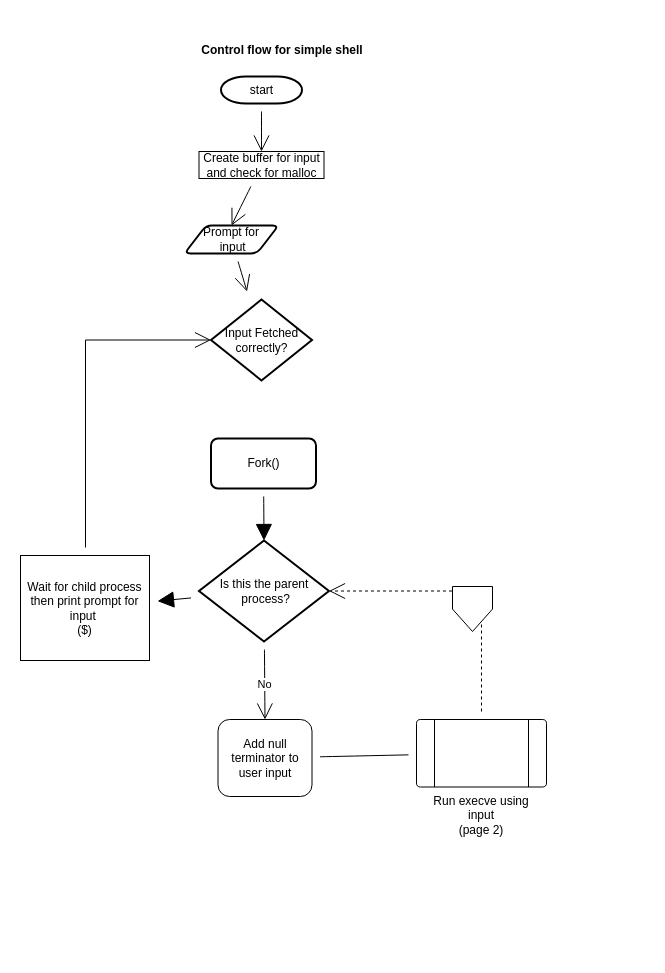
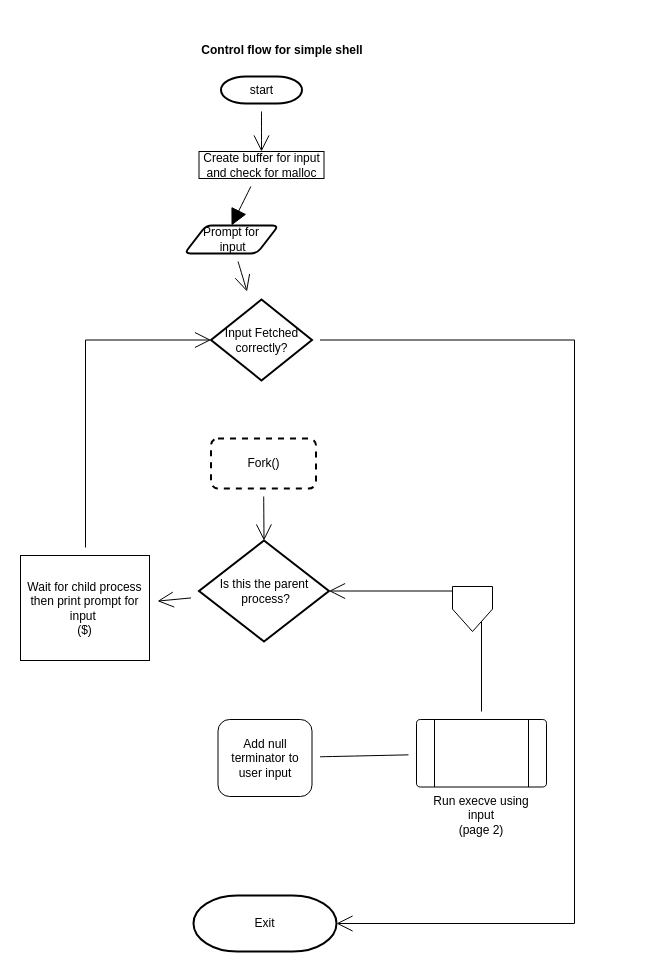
  <mxCell id="0" />
  <mxCell id="1" parent="0" />
+ <mxCell id="2" value="Exit" style="strokeWidth=2;html=1;shape=mxgraph.flowchart.terminator;whiteSpace=wrap;hachureGap=4;" parent="1" vertex="1"><mxGeometry x="193" y="895" width="143" height="56" as="geometry" /></mxCell>
  <mxCell id="3" style="edgeStyle=none;curved=1;rounded=0;orthogonalLoop=1;jettySize=auto;html=1;entryX=0.5;entryY=0;entryDx=0;entryDy=0;endArrow=open;startSize=14;endSize=14;sourcePerimeterSpacing=8;targetPerimeterSpacing=8;" parent="1" source="4" target="6" edge="1"><mxGeometry relative="1" as="geometry" /></mxCell>
  <mxCell id="4" value="start" style="strokeWidth=2;html=1;shape=mxgraph.flowchart.terminator;whiteSpace=wrap;hachureGap=4;" parent="1" vertex="1"><mxGeometry x="220.5" y="76" width="81" height="27" as="geometry" /></mxCell>
- <mxCell id="5" style="edgeStyle=none;curved=1;rounded=0;orthogonalLoop=1;jettySize=auto;html=1;entryX=0.5;entryY=0;entryDx=0;entryDy=0;endArrow=open;startSize=14;endSize=14;sourcePerimeterSpacing=8;targetPerimeterSpacing=8;" parent="1" source="6" target="10" edge="1"><mxGeometry relative="1" as="geometry" /></mxCell>
+ <mxCell id="5" style="edgeStyle=none;curved=1;rounded=0;orthogonalLoop=1;jettySize=auto;html=1;entryX=0.5;entryY=0;entryDx=0;entryDy=0;endArrow=block;startSize=14;endSize=14;sourcePerimeterSpacing=8;targetPerimeterSpacing=8;" parent="1" source="6" target="10" edge="1"><mxGeometry relative="1" as="geometry" /></mxCell>
  <mxCell id="6" value="Create buffer for input and check for malloc" style="rounded=0;whiteSpace=wrap;html=1;hachureGap=4;" parent="1" vertex="1"><mxGeometry x="198.5" y="151" width="125" height="27" as="geometry" /></mxCell>
+ <mxCell id="7" style="edgeStyle=elbowEdgeStyle;rounded=0;orthogonalLoop=1;jettySize=auto;html=1;entryX=1;entryY=0.5;entryDx=0;entryDy=0;entryPerimeter=0;endArrow=open;startSize=14;endSize=14;sourcePerimeterSpacing=8;targetPerimeterSpacing=8;" parent="1" source="8" target="2" edge="1"><mxGeometry relative="1" as="geometry"><Array as="points"><mxPoint x="574" y="635" /><mxPoint x="520" y="944" /><mxPoint x="643" y="604" /></Array></mxGeometry></mxCell>
  <mxCell id="8" value="Input Fetched correctly?" style="strokeWidth=2;html=1;shape=mxgraph.flowchart.decision;whiteSpace=wrap;hachureGap=4;" parent="1" vertex="1"><mxGeometry x="210.5" y="299" width="101" height="81" as="geometry" /></mxCell>
  <mxCell id="9" style="edgeStyle=none;curved=1;rounded=0;orthogonalLoop=1;jettySize=auto;html=1;endArrow=open;startSize=14;endSize=14;sourcePerimeterSpacing=8;targetPerimeterSpacing=8;" parent="1" source="10" target="8" edge="1"><mxGeometry relative="1" as="geometry" /></mxCell>
  <mxCell id="10" value="Prompt for&lt;br&gt;&amp;nbsp;input" style="shape=parallelogram;html=1;strokeWidth=2;perimeter=parallelogramPerimeter;whiteSpace=wrap;rounded=1;arcSize=12;size=0.23;hachureGap=4;" parent="1" vertex="1"><mxGeometry x="184" y="225" width="94" height="28" as="geometry" /></mxCell>
- <mxCell id="11" style="edgeStyle=none;curved=1;rounded=0;orthogonalLoop=1;jettySize=auto;html=1;endArrow=block;startSize=14;endSize=14;sourcePerimeterSpacing=8;targetPerimeterSpacing=8;entryX=0.5;entryY=0;entryDx=0;entryDy=0;entryPerimeter=0;" parent="1" source="12" target="15" edge="1"><mxGeometry relative="1" as="geometry" /></mxCell>
- <mxCell id="12" value="Fork()" style="rounded=1;whiteSpace=wrap;html=1;absoluteArcSize=1;arcSize=14;strokeWidth=2;hachureGap=4;" parent="1" vertex="1"><mxGeometry x="210.5" y="438" width="105" height="50" as="geometry" /></mxCell>
- <mxCell id="13" value="No" style="edgeStyle=none;curved=1;rounded=0;orthogonalLoop=1;jettySize=auto;html=1;entryX=0.5;entryY=0;entryDx=0;entryDy=0;endArrow=open;startSize=14;endSize=14;sourcePerimeterSpacing=8;targetPerimeterSpacing=8;" parent="1" source="15" target="19" edge="1"><mxGeometry relative="1" as="geometry" /></mxCell>
- <mxCell id="14" style="rounded=0;orthogonalLoop=1;jettySize=auto;html=1;endArrow=block;startSize=14;endSize=14;sourcePerimeterSpacing=8;targetPerimeterSpacing=8;" parent="1" source="15" target="17" edge="1"><mxGeometry relative="1" as="geometry" /></mxCell>
+ <mxCell id="11" style="edgeStyle=none;curved=1;rounded=0;orthogonalLoop=1;jettySize=auto;html=1;endArrow=open;startSize=14;endSize=14;sourcePerimeterSpacing=8;targetPerimeterSpacing=8;entryX=0.5;entryY=0;entryDx=0;entryDy=0;entryPerimeter=0;" parent="1" source="12" target="15" edge="1"><mxGeometry relative="1" as="geometry" /></mxCell>
+ <mxCell id="12" value="Fork()" style="rounded=1;whiteSpace=wrap;html=1;absoluteArcSize=1;arcSize=14;strokeWidth=2;hachureGap=4;dashed=1;" parent="1" vertex="1"><mxGeometry x="210.5" y="438" width="105" height="50" as="geometry" /></mxCell>
+ <mxCell id="14" style="rounded=0;orthogonalLoop=1;jettySize=auto;html=1;endArrow=open;startSize=14;endSize=14;sourcePerimeterSpacing=8;targetPerimeterSpacing=8;" parent="1" source="15" target="17" edge="1"><mxGeometry relative="1" as="geometry" /></mxCell>
  <mxCell id="15" value="Is this the parent&lt;br&gt;&amp;nbsp;process?" style="strokeWidth=2;html=1;shape=mxgraph.flowchart.decision;whiteSpace=wrap;hachureGap=4;" parent="1" vertex="1"><mxGeometry x="198.5" y="540" width="130" height="101" as="geometry" /></mxCell>
  <mxCell id="16" style="edgeStyle=elbowEdgeStyle;rounded=0;orthogonalLoop=1;jettySize=auto;html=1;entryX=0;entryY=0.5;entryDx=0;entryDy=0;entryPerimeter=0;endArrow=open;startSize=14;endSize=14;sourcePerimeterSpacing=8;targetPerimeterSpacing=8;" parent="1" source="17" target="8" edge="1"><mxGeometry relative="1" as="geometry"><Array as="points"><mxPoint x="85" y="419" /></Array></mxGeometry></mxCell>
  <mxCell id="17" value="Wait for child process&lt;br&gt;then print prompt for input&amp;nbsp;&lt;br&gt;($)" style="rounded=0;whiteSpace=wrap;html=1;hachureGap=4;" parent="1" vertex="1"><mxGeometry x="20" y="555" width="129" height="105" as="geometry" /></mxCell>
  <mxCell id="18" style="edgeStyle=none;curved=1;rounded=0;orthogonalLoop=1;jettySize=auto;html=1;endArrow=none;startSize=14;endSize=14;sourcePerimeterSpacing=8;targetPerimeterSpacing=8;" parent="1" source="19" target="21" edge="1"><mxGeometry relative="1" as="geometry" /></mxCell>
  <mxCell id="19" value="Add null terminator to&lt;br&gt;user input" style="whiteSpace=wrap;html=1;hachureGap=4;rounded=1;" parent="1" vertex="1"><mxGeometry x="217.5" y="719" width="94" height="77" as="geometry" /></mxCell>
- <mxCell id="20" style="edgeStyle=orthogonalEdgeStyle;rounded=0;orthogonalLoop=1;jettySize=auto;html=1;entryX=1;entryY=0.5;entryDx=0;entryDy=0;entryPerimeter=0;endArrow=open;startSize=14;endSize=14;sourcePerimeterSpacing=8;targetPerimeterSpacing=8;dashed=1;" parent="1" source="21" target="15" edge="1"><mxGeometry relative="1" as="geometry"><Array as="points"><mxPoint x="481" y="616" /><mxPoint x="468" y="616" /><mxPoint x="468" y="591" /></Array></mxGeometry></mxCell>
+ <mxCell id="20" style="edgeStyle=orthogonalEdgeStyle;rounded=0;orthogonalLoop=1;jettySize=auto;html=1;entryX=1;entryY=0.5;entryDx=0;entryDy=0;entryPerimeter=0;endArrow=open;startSize=14;endSize=14;sourcePerimeterSpacing=8;targetPerimeterSpacing=8;" parent="1" source="21" target="15" edge="1"><mxGeometry relative="1" as="geometry"><Array as="points"><mxPoint x="481" y="616" /><mxPoint x="468" y="616" /><mxPoint x="468" y="591" /></Array></mxGeometry></mxCell>
  <mxCell id="21" value="Run execve using&lt;br&gt;input&lt;br&gt;(page 2)" style="verticalLabelPosition=bottom;verticalAlign=top;html=1;shape=process;whiteSpace=wrap;rounded=1;size=0.14;arcSize=6;hachureGap=4;container=0;" parent="1" vertex="1"><mxGeometry x="416" y="719" width="130" height="67.5" as="geometry" /></mxCell>
  <mxCell id="22" value="&lt;b&gt;Control flow for simple shell&lt;/b&gt;" style="text;strokeColor=none;fillColor=none;html=1;align=center;verticalAlign=middle;whiteSpace=wrap;rounded=0;hachureGap=4;" parent="1" vertex="1"><mxGeometry x="72" y="20" width="420" height="60" as="geometry" /></mxCell>
  <mxCell id="23" value="" style="verticalLabelPosition=bottom;verticalAlign=top;html=1;shape=offPageConnector;rounded=0;size=0.498;hachureGap=4;" parent="1" vertex="1"><mxGeometry x="452" y="586" width="40" height="45" as="geometry" /></mxCell>
